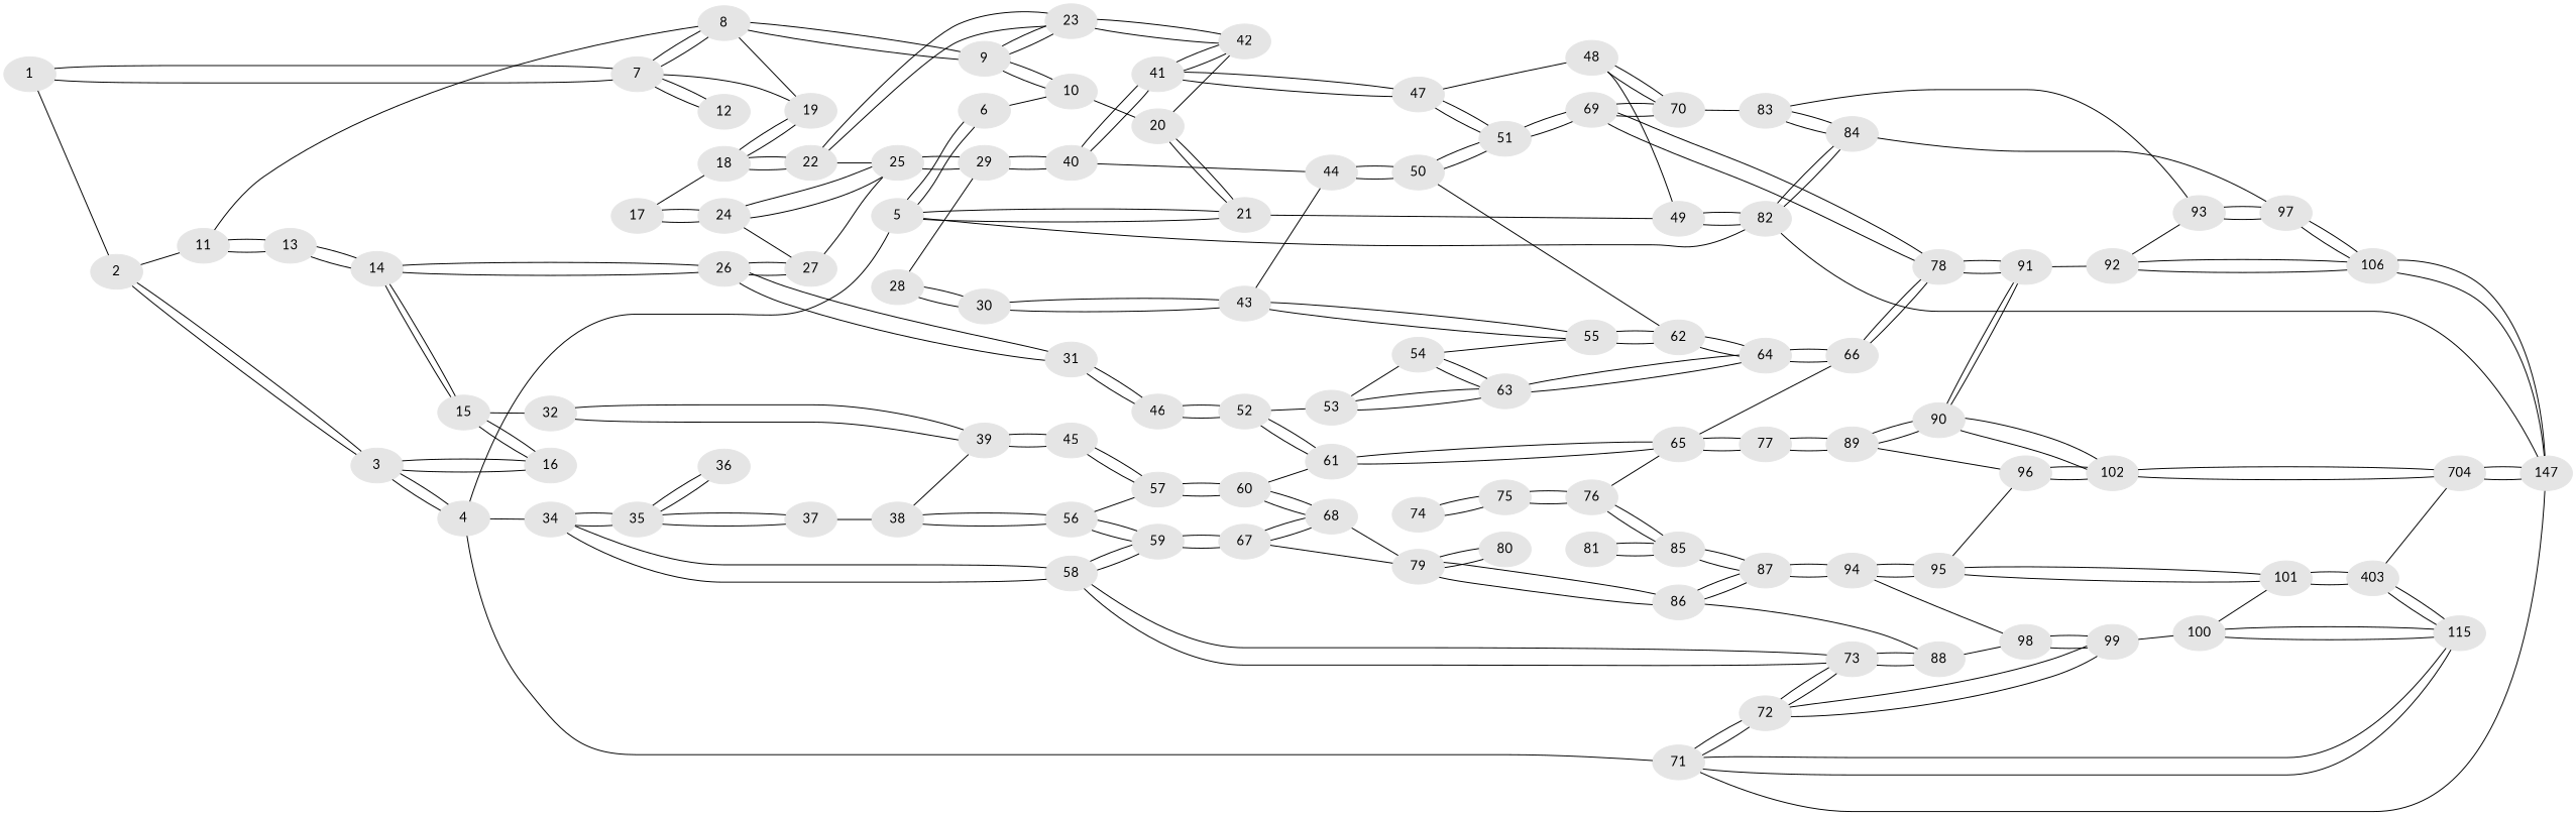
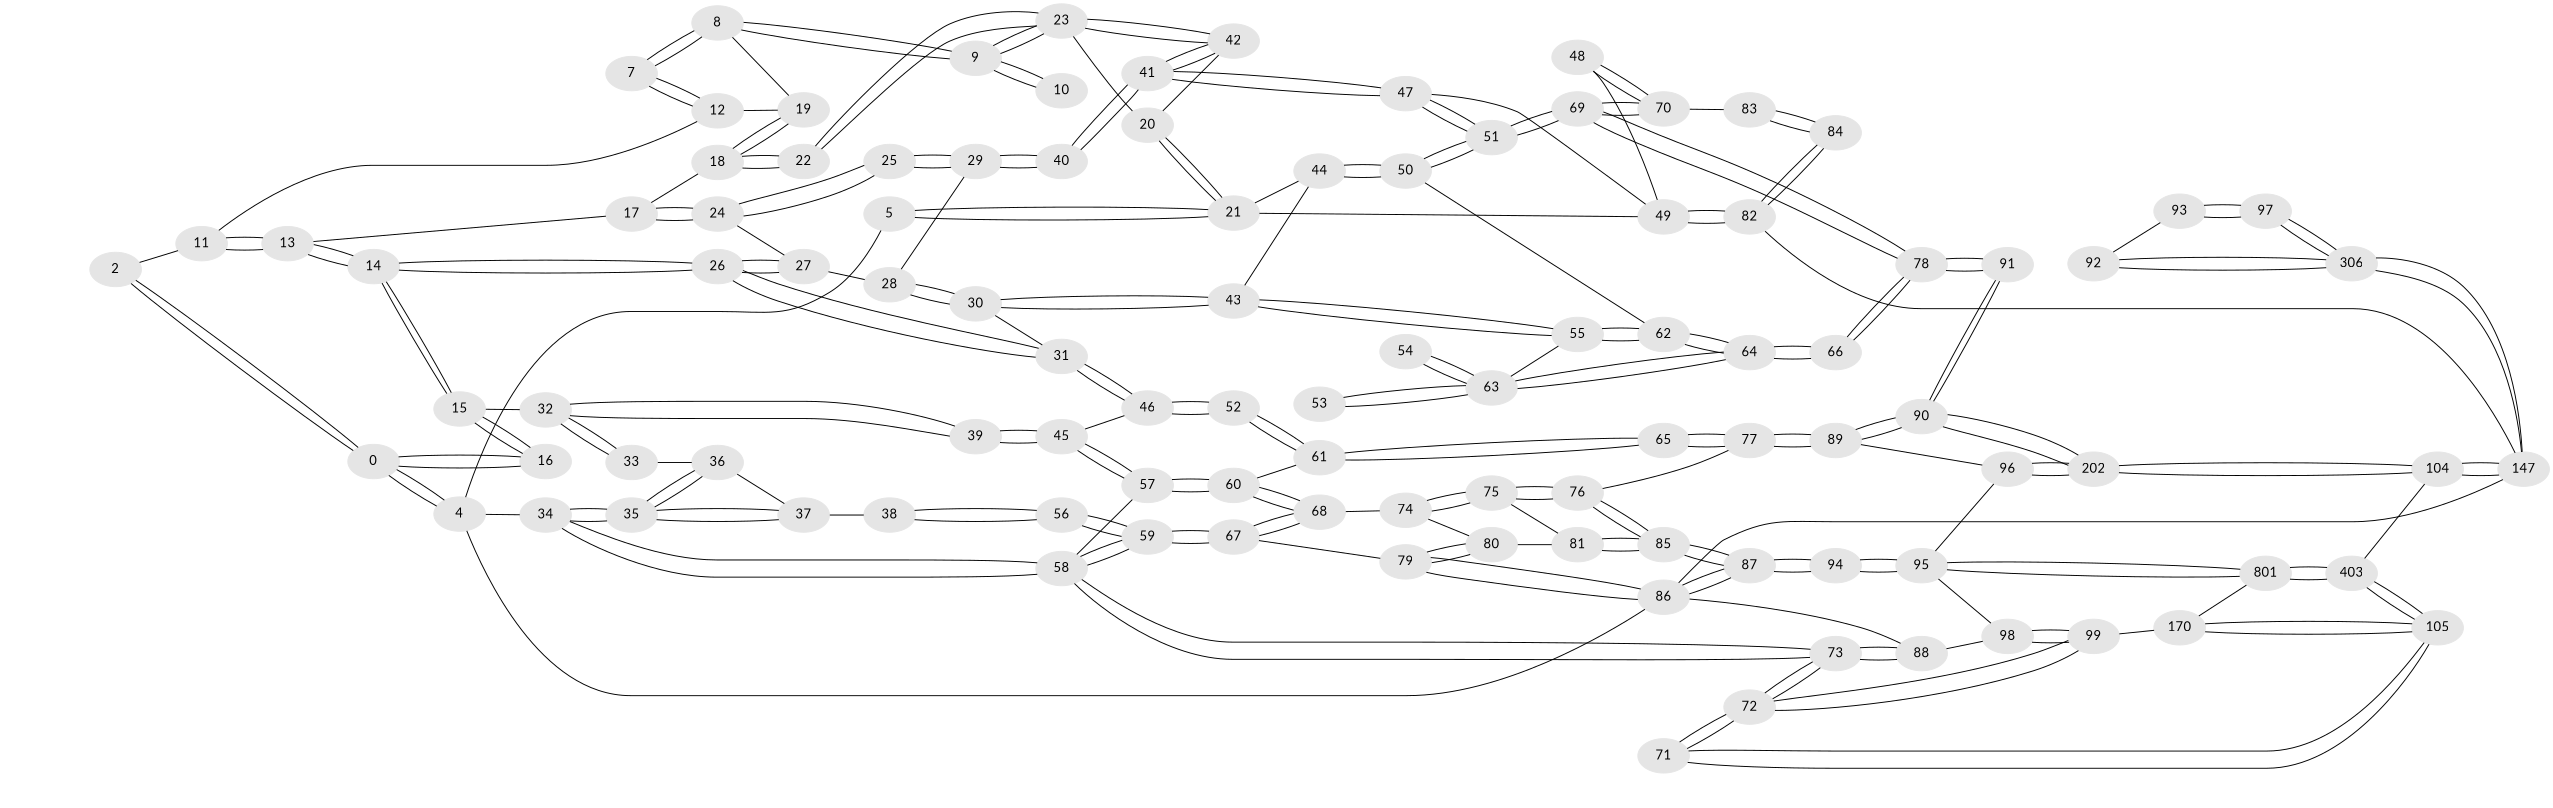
  graph {
    fontname=Lato
    rankdir=LR
    node [color=gray90 fontname=Lato style=filled]
    edge [fontname=Lato]
-   1
    2
    7
-   3
+   3 [label=0]
    11
    8
    12
    4
    16
    13
    5
    34
    71
-   6
    21
    82
    35
    58
    72
-   105 [label=115]
+   105
    n21 [label=147]
    10
    49
    84
    20
    9
    19
    23
    42
    14
    17
    15
    26
    18
    24
    32
    27
    31
+   33
    39
    22
    25
    29
    28
    40
    46
    30
    43
    41
    44
    55
    52
    36
    45
    37
    59
    73
    38
    56
    57
    47
    50
    48
    51
    62
    60
    53
    61
    70
    69
    83
    64
    78
    54
    63
    65
    67
    68
    88
    79
    74
    66
    77
    89
    91
    80
    86
    75
    93
    99
-   100
+   100 [label=170]
    98
    76
    81
    85
    87
    90
    96
    92
    97
-   106
+   106 [label=306]
    94
    95
-   102
-   104 [label=704]
-   101
+   102 [label=202]
+   104
+   101 [label=801]
    n107 [label=403]
-   1 -- 2
-   1 -- 7
-   1 -- 7
    2 -- 3
    2 -- 3
    2 -- 11
    7 -- 8
    7 -- 8
    7 -- 12
    7 -- 12
    3 -- 4
    3 -- 4
    3 -- 16
    3 -- 16
-   11 -- 8
+   11 -- 12
    11 -- 13
    11 -- 13
    8 -- 9
    8 -- 9
    8 -- 19
-   7 -- 19
+   12 -- 19
    4 -- 5
    4 -- 34
-   4 -- 71
+   4 -- 86
    13 -- 14
    13 -- 14
-   5 -- 6
-   5 -- 6
+   13 -- 17
    5 -- 21
    5 -- 21
-   5 -- 82
    34 -- 35
    34 -- 35
    34 -- 58
    34 -- 58
    71 -- 72
    71 -- 72
    71 -- 105
    71 -- 105
-   71 -- n21
-   6 -- 10
+   86 -- n21
    21 -- 49
    82 -- n21
    82 -- 84
    82 -- 84
    35 -- 36
    35 -- 36
    35 -- 37
    35 -- 37
    58 -- 59
    58 -- 59
    58 -- 73
    58 -- 73
    72 -- 73
    72 -- 73
    72 -- 99
    72 -- 99
-   10 -- 20
+   23 -- 20
    49 -- 82
    49 -- 82
-   84 -- 97
    20 -- 21
    20 -- 21
    20 -- 42
    9 -- 10
    9 -- 10
    9 -- 23
    9 -- 23
    23 -- 42
    23 -- 42
    14 -- 15
    14 -- 15
    14 -- 26
    14 -- 26
    17 -- 18
    17 -- 24
    17 -- 24
    15 -- 16
    15 -- 16
    15 -- 32
    26 -- 27
    26 -- 27
    26 -- 31
    26 -- 31
    18 -- 19
    18 -- 19
    18 -- 22
    18 -- 22
    24 -- 27
    24 -- 25
    24 -- 25
+   32 -- 33
+   32 -- 33
    32 -- 39
    32 -- 39
-   27 -- 25
+   27 -- 28
    31 -- 46
    31 -- 46
+   33 -- 36
    39 -- 45
    39 -- 45
    22 -- 23
    22 -- 23
-   22 -- 25
    25 -- 29
    25 -- 29
    29 -- 40
    29 -- 40
    28 -- 29
    28 -- 30
    28 -- 30
    40 -- 41
    40 -- 41
-   40 -- 44
+   21 -- 44
    46 -- 52
    46 -- 52
+   30 -- 31
    30 -- 43
    30 -- 43
    43 -- 44
    43 -- 55
    43 -- 55
    41 -- 42
    41 -- 42
    41 -- 47
    41 -- 47
    44 -- 50
    44 -- 50
    55 -- 62
    55 -- 62
-   52 -- 53
    52 -- 61
    52 -- 61
+   36 -- 37
+   45 -- 46
    45 -- 57
    45 -- 57
    37 -- 38
    59 -- 67
    59 -- 67
    73 -- 88
    73 -- 88
-   38 -- 39
    38 -- 56
    38 -- 56
    56 -- 59
    56 -- 59
-   56 -- 57
+   58 -- 57
    57 -- 60
    57 -- 60
-   47 -- 48
+   47 -- 49
    47 -- 51
    47 -- 51
    50 -- 51
    50 -- 51
    50 -- 62
    48 -- 49
    48 -- 70
    48 -- 70
    51 -- 69
    51 -- 69
    62 -- 64
    62 -- 64
    60 -- 61
    60 -- 68
    60 -- 68
-   53 -- 54
    53 -- 63
    53 -- 63
    61 -- 65
    61 -- 65
    70 -- 83
    69 -- 70
    69 -- 70
    69 -- 78
    69 -- 78
    83 -- 84
    83 -- 84
-   83 -- 93
    64 -- 66
    64 -- 66
    78 -- 91
    78 -- 91
-   54 -- 55
+   63 -- 55
    54 -- 63
    54 -- 63
    63 -- 64
    63 -- 64
-   65 -- 66
    65 -- 77
    65 -- 77
    67 -- 68
    67 -- 68
    67 -- 79
-   68 -- 79
+   68 -- 74
    88 -- 98
    79 -- 80
    79 -- 80
    79 -- 86
    79 -- 86
+   74 -- 80
    74 -- 75
    74 -- 75
    66 -- 78
    66 -- 78
    77 -- 89
    77 -- 89
    89 -- 90
    89 -- 90
    89 -- 96
-   91 -- 92
+   80 -- 81
    86 -- 88
    86 -- 87
    86 -- 87
    75 -- 76
    75 -- 76
+   75 -- 81
    93 -- 97
    93 -- 97
    99 -- 100
    100 -- 105
    100 -- 105
    100 -- 101
    98 -- 99
    98 -- 99
-   76 -- 65
+   76 -- 77
    76 -- 85
    76 -- 85
    81 -- 85
    81 -- 85
    85 -- 87
    85 -- 87
    87 -- 94
    87 -- 94
    90 -- 91
    90 -- 91
    90 -- 102
    90 -- 102
    96 -- 102
    96 -- 102
    92 -- 93
    92 -- 106
    92 -- 106
    97 -- 106
    97 -- 106
    106 -- n21
    106 -- n21
-   94 -- 98
+   95 -- 98
    94 -- 95
    94 -- 95
    95 -- 96
    95 -- 101
    95 -- 101
    102 -- 104
    102 -- 104
    104 -- n21
    104 -- n21
    101 -- n107
    101 -- n107
    n107 -- 105
    n107 -- 105
    n107 -- 104
  }
